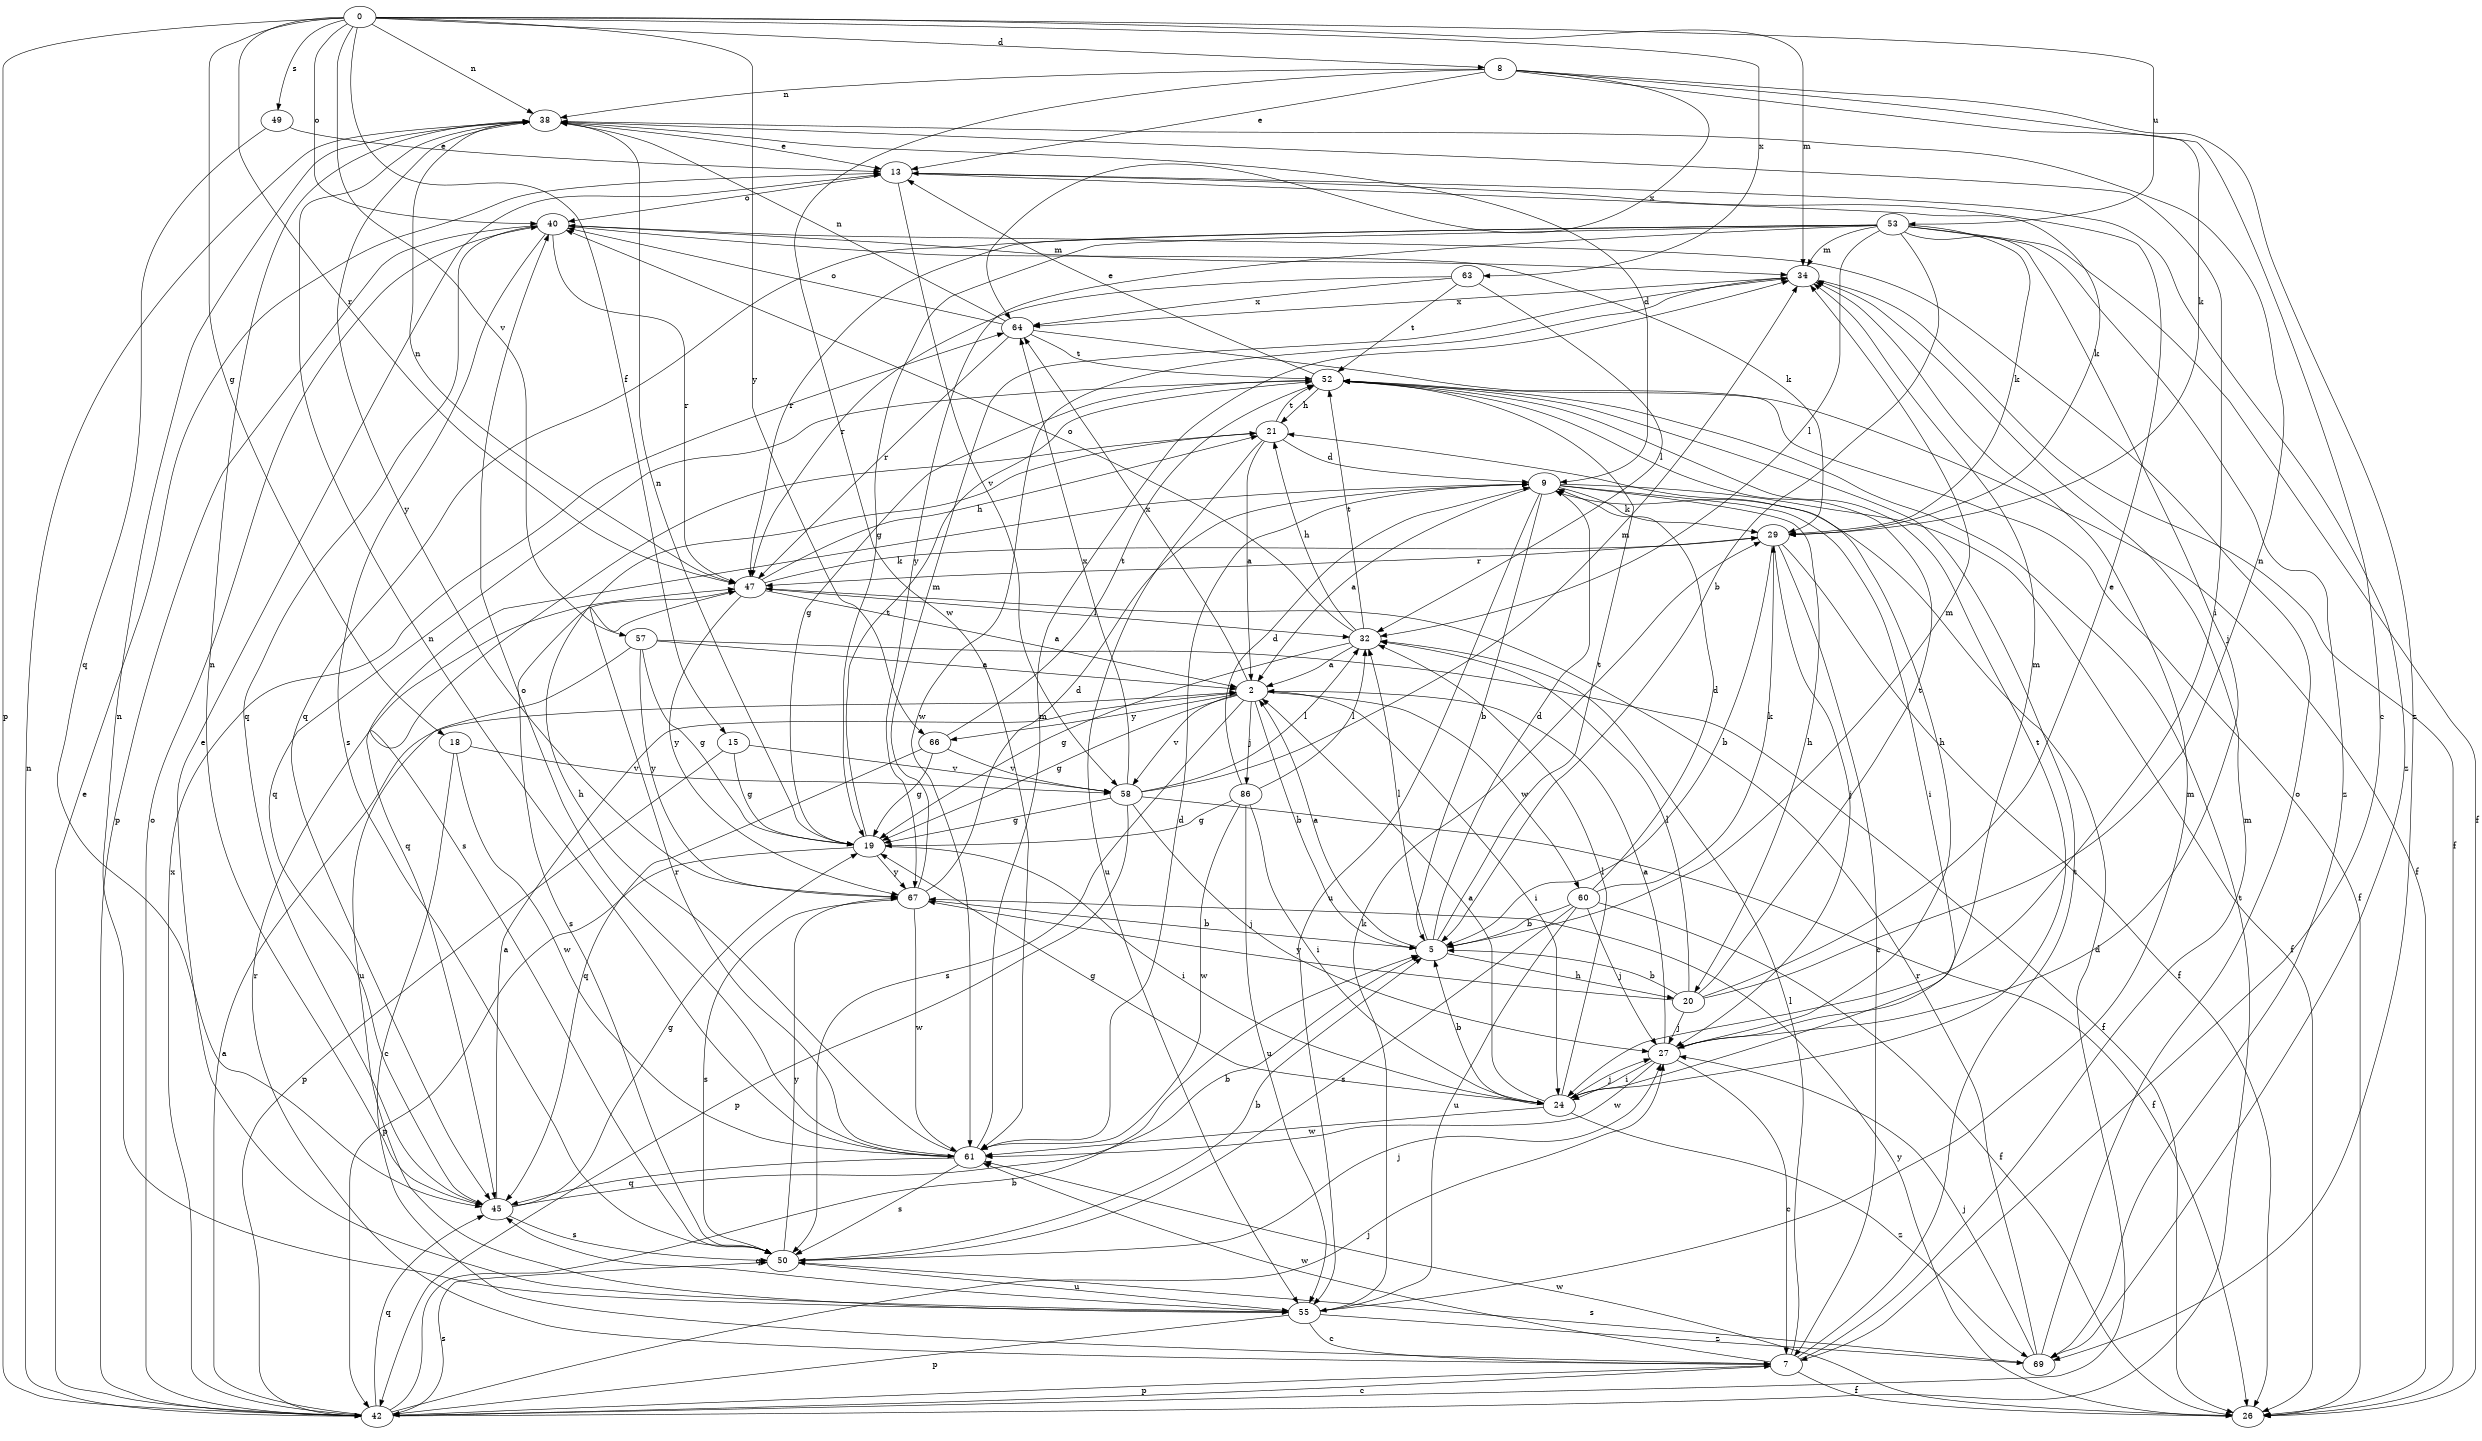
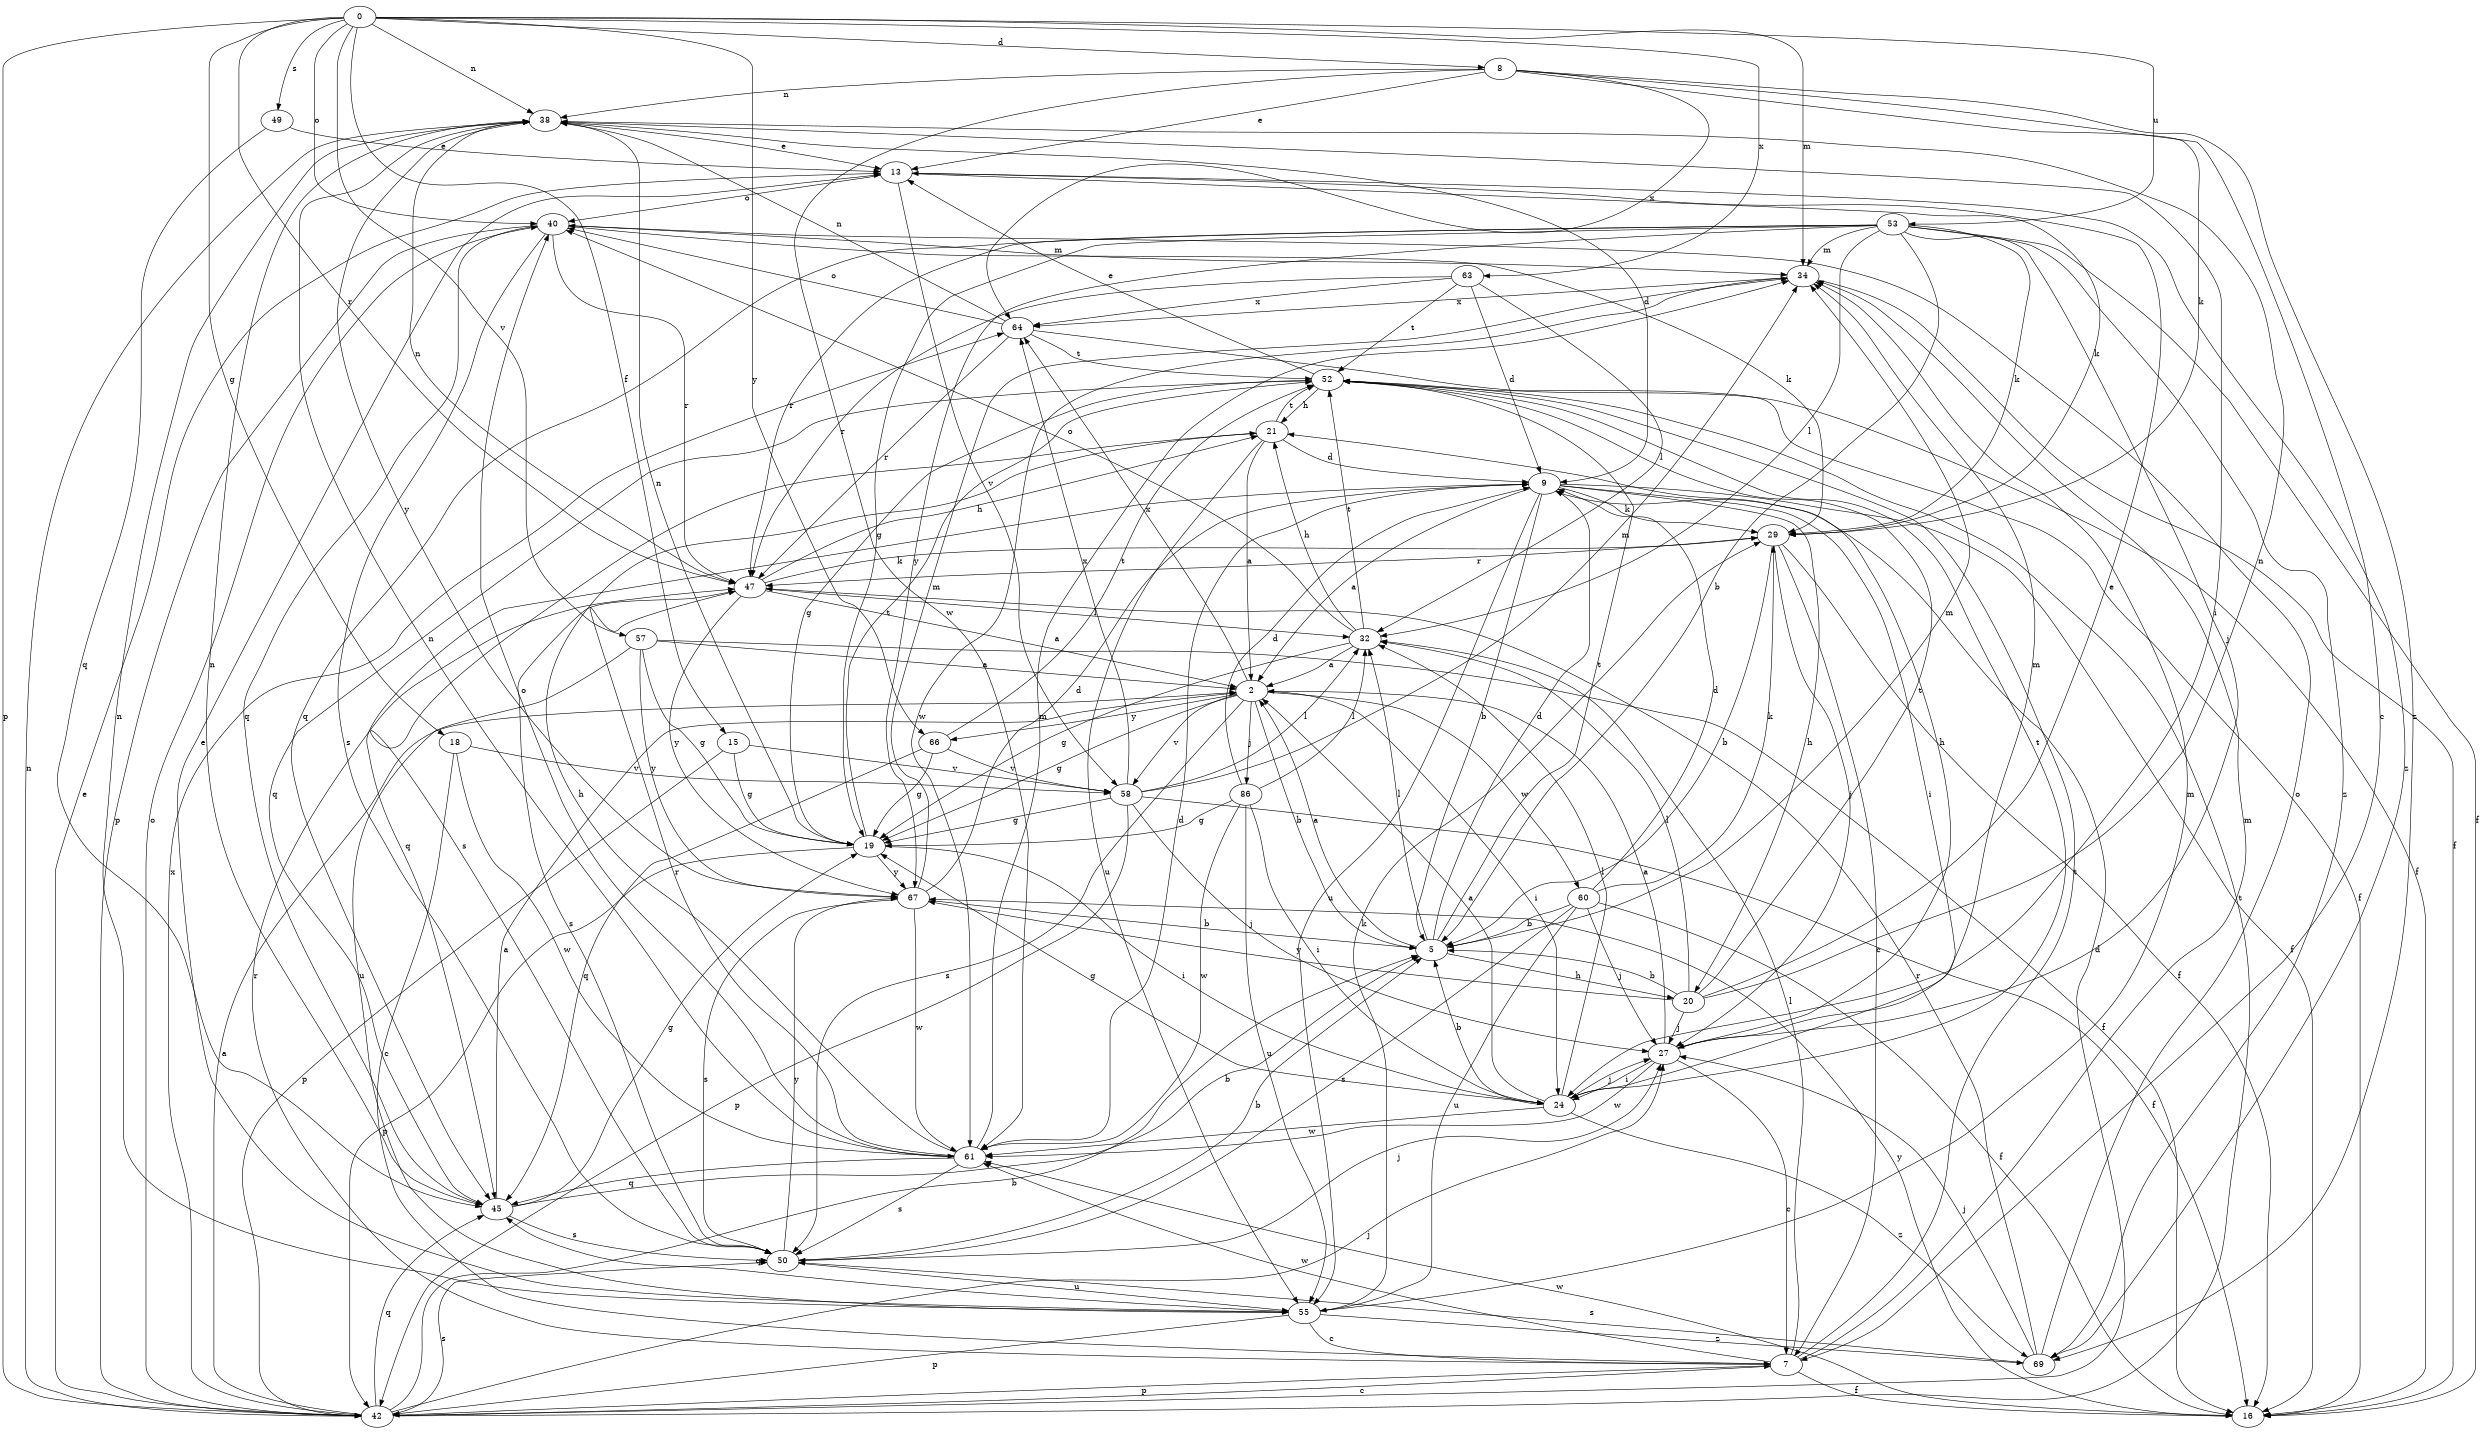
  strict digraph {
    0
    8
    15
    18
    34
    38
    40
    42
    47
    49
    53
    57
    63
    66
    64
    7
    61
    13
    29
    69
    19
    58
-   16 [label=26]
+   16
    24
    9
    67
    50
    45
    2
    5
    52
    27
    32
    21
    55
    n36 [label=86]
    60
    20
    0 -> 8 [label=d]
    0 -> 15 [label=f]
    0 -> 18 [label=g]
    0 -> 34 [label=m]
    0 -> 38 [label=n]
    0 -> 40 [label=o]
    0 -> 42 [label=p]
    0 -> 47 [label=r]
    0 -> 49 [label=s]
    0 -> 53 [label=u]
    0 -> 57 [label=v]
    0 -> 63 [label=x]
    0 -> 66 [label=y]
    8 -> 38 [label=n]
    8 -> 64 [label=x]
    8 -> 7 [label=c]
    8 -> 61 [label=w]
    8 -> 13 [label=e]
    8 -> 29 [label=k]
    8 -> 69 [label=z]
    15 -> 42 [label=p]
    15 -> 19 [label=g]
    15 -> 58 [label=v]
    18 -> 7 [label=c]
    18 -> 61 [label=w]
    18 -> 58 [label=v]
    34 -> 64 [label=x]
    34 -> 61 [label=w]
    34 -> 16 [label=f]
    38 -> 13 [label=e]
    38 -> 24 [label=i]
    38 -> 9 [label=d]
    38 -> 67 [label=y]
    40 -> 34 [label=m]
    40 -> 42 [label=p]
    40 -> 47 [label=r]
    40 -> 29 [label=k]
    40 -> 50 [label=s]
    40 -> 45 [label=q]
    42 -> 38 [label=n]
    42 -> 40 [label=o]
    42 -> 64 [label=x]
    42 -> 7 [label=c]
    42 -> 13 [label=e]
    42 -> 9 [label=d]
    42 -> 50 [label=s]
    42 -> 45 [label=q]
    42 -> 2 [label=a]
    42 -> 5 [label=b]
    42 -> 52 [label=t]
    42 -> 27 [label=j]
    47 -> 38 [label=n]
    47 -> 29 [label=k]
    47 -> 67 [label=y]
    47 -> 50 [label=s]
    47 -> 2 [label=a]
    47 -> 32 [label=l]
    47 -> 21 [label=h]
    49 -> 13 [label=e]
    49 -> 45 [label=q]
    53 -> 34 [label=m]
    53 -> 47 [label=r]
    53 -> 29 [label=k]
    53 -> 69 [label=z]
    53 -> 19 [label=g]
    53 -> 16 [label=f]
    53 -> 67 [label=y]
    53 -> 45 [label=q]
    53 -> 5 [label=b]
    53 -> 27 [label=j]
    53 -> 32 [label=l]
    57 -> 19 [label=g]
    57 -> 16 [label=f]
    57 -> 67 [label=y]
    57 -> 2 [label=a]
    57 -> 55 [label=u]
    63 -> 47 [label=r]
    63 -> 64 [label=x]
+   63 -> 9 [label=d]
    63 -> 52 [label=t]
    63 -> 32 [label=l]
    66 -> 19 [label=g]
    66 -> 58 [label=v]
    66 -> 45 [label=q]
    66 -> 52 [label=t]
    64 -> 38 [label=n]
    64 -> 40 [label=o]
    64 -> 47 [label=r]
    64 -> 16 [label=f]
    64 -> 52 [label=t]
    7 -> 34 [label=m]
    7 -> 42 [label=p]
    7 -> 47 [label=r]
    7 -> 61 [label=w]
    7 -> 16 [label=f]
    7 -> 52 [label=t]
    7 -> 32 [label=l]
    61 -> 34 [label=m]
    61 -> 38 [label=n]
    61 -> 40 [label=o]
    61 -> 47 [label=r]
    61 -> 9 [label=d]
    61 -> 50 [label=s]
    61 -> 45 [label=q]
    61 -> 21 [label=h]
    13 -> 40 [label=o]
    13 -> 29 [label=k]
    13 -> 69 [label=z]
    13 -> 58 [label=v]
    29 -> 47 [label=r]
    29 -> 7 [label=c]
    29 -> 16 [label=f]
    29 -> 5 [label=b]
    29 -> 27 [label=j]
    69 -> 40 [label=o]
    69 -> 47 [label=r]
    69 -> 50 [label=s]
    69 -> 27 [label=j]
    19 -> 38 [label=n]
    19 -> 42 [label=p]
    19 -> 24 [label=i]
    19 -> 67 [label=y]
    19 -> 52 [label=t]
    58 -> 34 [label=m]
    58 -> 42 [label=p]
    58 -> 64 [label=x]
    58 -> 19 [label=g]
    58 -> 16 [label=f]
    58 -> 27 [label=j]
    58 -> 32 [label=l]
    16 -> 61 [label=w]
    16 -> 67 [label=y]
    24 -> 61 [label=w]
    24 -> 69 [label=z]
    24 -> 19 [label=g]
    24 -> 2 [label=a]
    24 -> 5 [label=b]
    24 -> 52 [label=t]
    24 -> 27 [label=j]
    24 -> 32 [label=l]
    9 -> 29 [label=k]
    9 -> 16 [label=f]
    9 -> 24 [label=i]
    9 -> 45 [label=q]
    9 -> 2 [label=a]
    9 -> 5 [label=b]
    9 -> 55 [label=u]
    9 -> 20 [label=h]
    67 -> 34 [label=m]
    67 -> 61 [label=w]
    67 -> 9 [label=d]
    67 -> 50 [label=s]
    67 -> 5 [label=b]
    50 -> 67 [label=y]
    50 -> 5 [label=b]
    50 -> 27 [label=j]
    50 -> 55 [label=u]
    45 -> 38 [label=n]
    45 -> 19 [label=g]
    45 -> 50 [label=s]
    45 -> 2 [label=a]
    45 -> 5 [label=b]
    2 -> 66 [label=y]
    2 -> 64 [label=x]
    2 -> 19 [label=g]
    2 -> 58 [label=v]
    2 -> 24 [label=i]
    2 -> 50 [label=s]
    2 -> 5 [label=b]
    2 -> n36 [label=j]
    2 -> 60 [label=w]
    5 -> 34 [label=m]
    5 -> 9 [label=d]
    5 -> 2 [label=a]
    5 -> 52 [label=t]
    5 -> 32 [label=l]
    5 -> 20 [label=h]
    52 -> 13 [label=e]
    52 -> 19 [label=g]
    52 -> 16 [label=f]
    52 -> 45 [label=q]
    52 -> 21 [label=h]
    27 -> 34 [label=m]
    27 -> 7 [label=c]
    27 -> 61 [label=w]
    27 -> 24 [label=i]
    27 -> 2 [label=a]
    27 -> 21 [label=h]
    32 -> 40 [label=o]
    32 -> 19 [label=g]
    32 -> 2 [label=a]
    32 -> 52 [label=t]
    32 -> 21 [label=h]
    21 -> 9 [label=d]
    21 -> 50 [label=s]
    21 -> 2 [label=a]
    21 -> 52 [label=t]
    21 -> 55 [label=u]
    55 -> 34 [label=m]
    55 -> 38 [label=n]
    55 -> 42 [label=p]
    55 -> 7 [label=c]
    55 -> 13 [label=e]
    55 -> 29 [label=k]
    55 -> 69 [label=z]
    55 -> 45 [label=q]
    n36 -> 61 [label=w]
    n36 -> 19 [label=g]
    n36 -> 24 [label=i]
    n36 -> 9 [label=d]
    n36 -> 32 [label=l]
    n36 -> 55 [label=u]
    60 -> 29 [label=k]
    60 -> 16 [label=f]
    60 -> 9 [label=d]
    60 -> 50 [label=s]
    60 -> 5 [label=b]
    60 -> 27 [label=j]
    60 -> 55 [label=u]
    20 -> 38 [label=n]
    20 -> 13 [label=e]
    20 -> 67 [label=y]
    20 -> 5 [label=b]
    20 -> 52 [label=t]
    20 -> 27 [label=j]
    20 -> 32 [label=l]
  }
